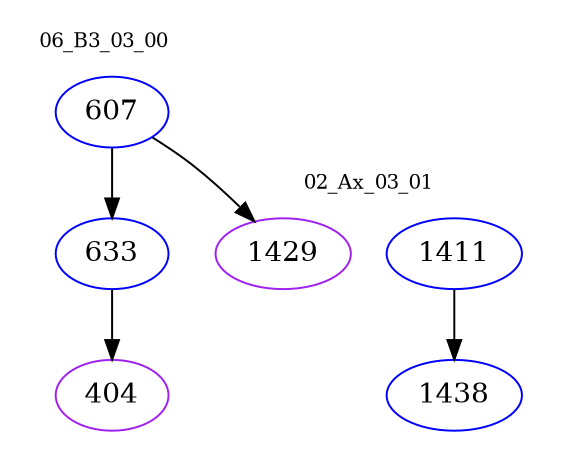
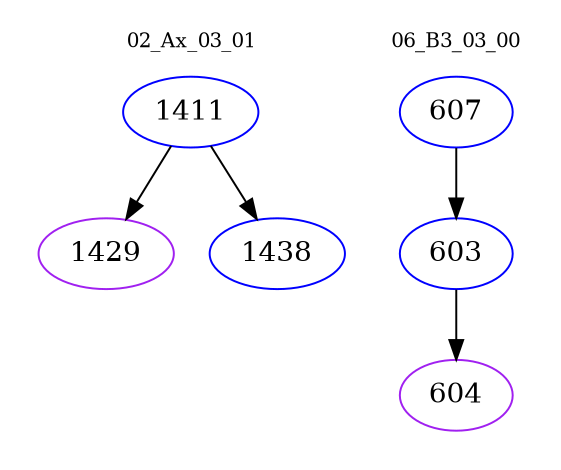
  digraph {
    node [color=blue]
    edge [color=black]
    n1 [label=1411]
    n2 [color=purple label=1429]
    n3 [label=1438]
-   n4 [label=633]
+   n4 [label=603]
    n5 [label=607]
-   n6 [color=purple label=404]
+   n6 [color=purple label=604]
    subgraph cluster_1 {
      color=white
      fontsize=10
      label="02_Ax_03_01"
      n1
      n2
      n3
    }
    subgraph cluster_2 {
      color=white
      fontsize=10
      label="06_B3_03_00"
      n4
      n5
      n6
    }
-   n5 -> n2
+   n1 -> n2
    n1 -> n3
    n4 -> n6
    n5 -> n4
  }
